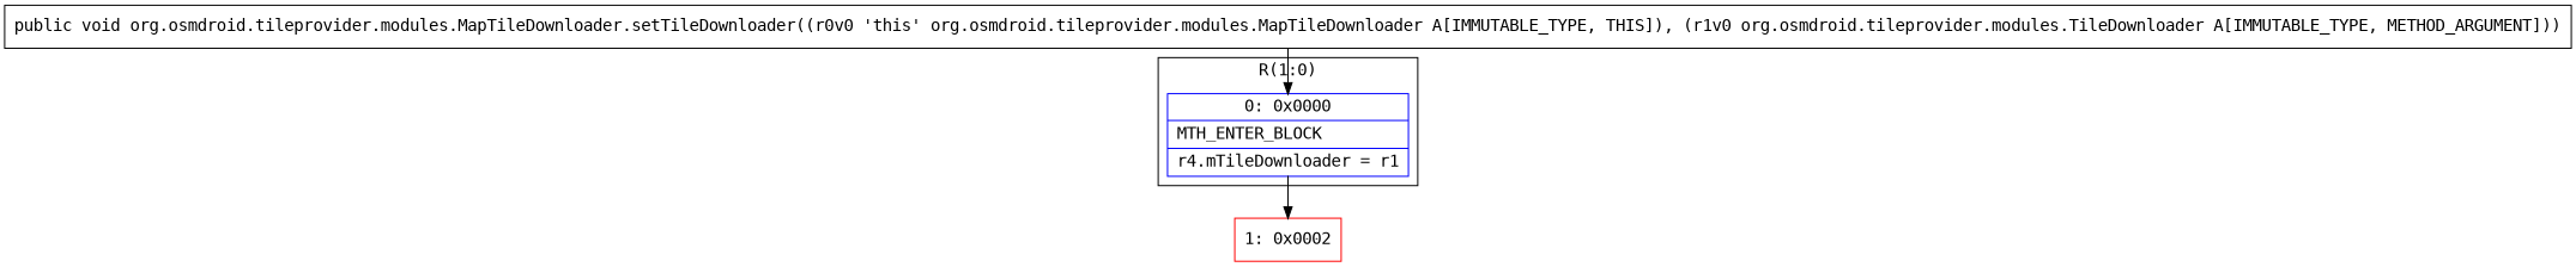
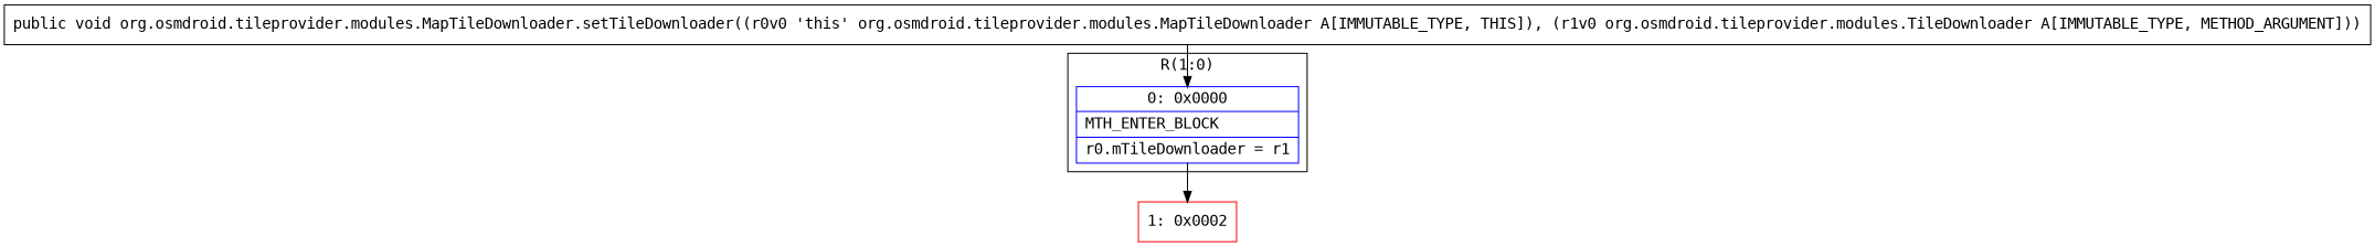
  digraph {
    fontname="DejaVu Sans Mono"
    node [shape=record fontname="DejaVu Sans Mono"]
    edge [fontname="DejaVu Sans Mono"]
-   n1 [color=blue label="{0\:\ 0x0000|MTH_ENTER_BLOCK\l|r4.mTileDownloader = r1\l}"]
+   n1 [color=blue label="{0\:\ 0x0000|MTH_ENTER_BLOCK\l|r0.mTileDownloader = r1\l}"]
    n2 [color=red label="{1\:\ 0x0002}"]
    n3 [label="{public void org.osmdroid.tileprovider.modules.MapTileDownloader.setTileDownloader((r0v0 'this' org.osmdroid.tileprovider.modules.MapTileDownloader A[IMMUTABLE_TYPE, THIS]), (r1v0 org.osmdroid.tileprovider.modules.TileDownloader A[IMMUTABLE_TYPE, METHOD_ARGUMENT])) }"]
    subgraph cluster_1 {
      label="R(1:0)"
      n1
    }
    n1 -> n2
    n3 -> n1
  }
